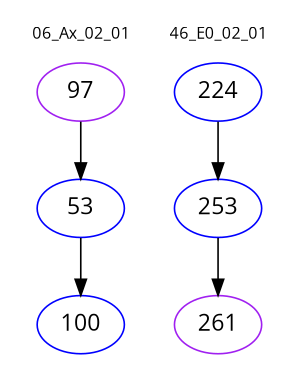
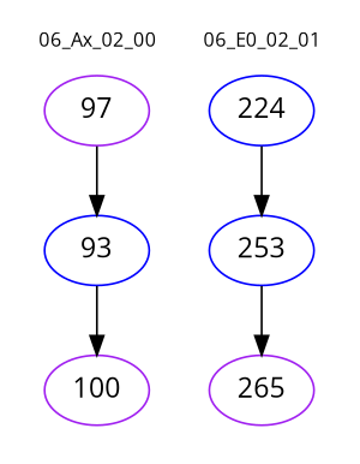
  digraph {
    fontname="Open Sans"
    node [color=purple fontname="Open Sans"]
    edge [color=black fontname="Open Sans"]
    n1 [label=97]
-   n2 [color=blue label=53]
-   n3 [color=blue label=100]
+   n2 [color=blue label=93]
+   n3 [label=100]
    n4 [color=blue label=224]
    n5 [color=blue label=253]
-   n6 [label=261]
+   n6 [label=265]
    subgraph cluster_1 {
      color=white
      fontsize=10
-     label="06_Ax_02_01"
+     label="06_Ax_02_00"
      n1
      n2
      n3
    }
    subgraph cluster_2 {
      color=white
      fontsize=10
-     label="46_E0_02_01"
+     label="06_E0_02_01"
      n4
      n5
      n6
    }
    n1 -> n2
    n2 -> n3
    n4 -> n5
    n5 -> n6
  }
